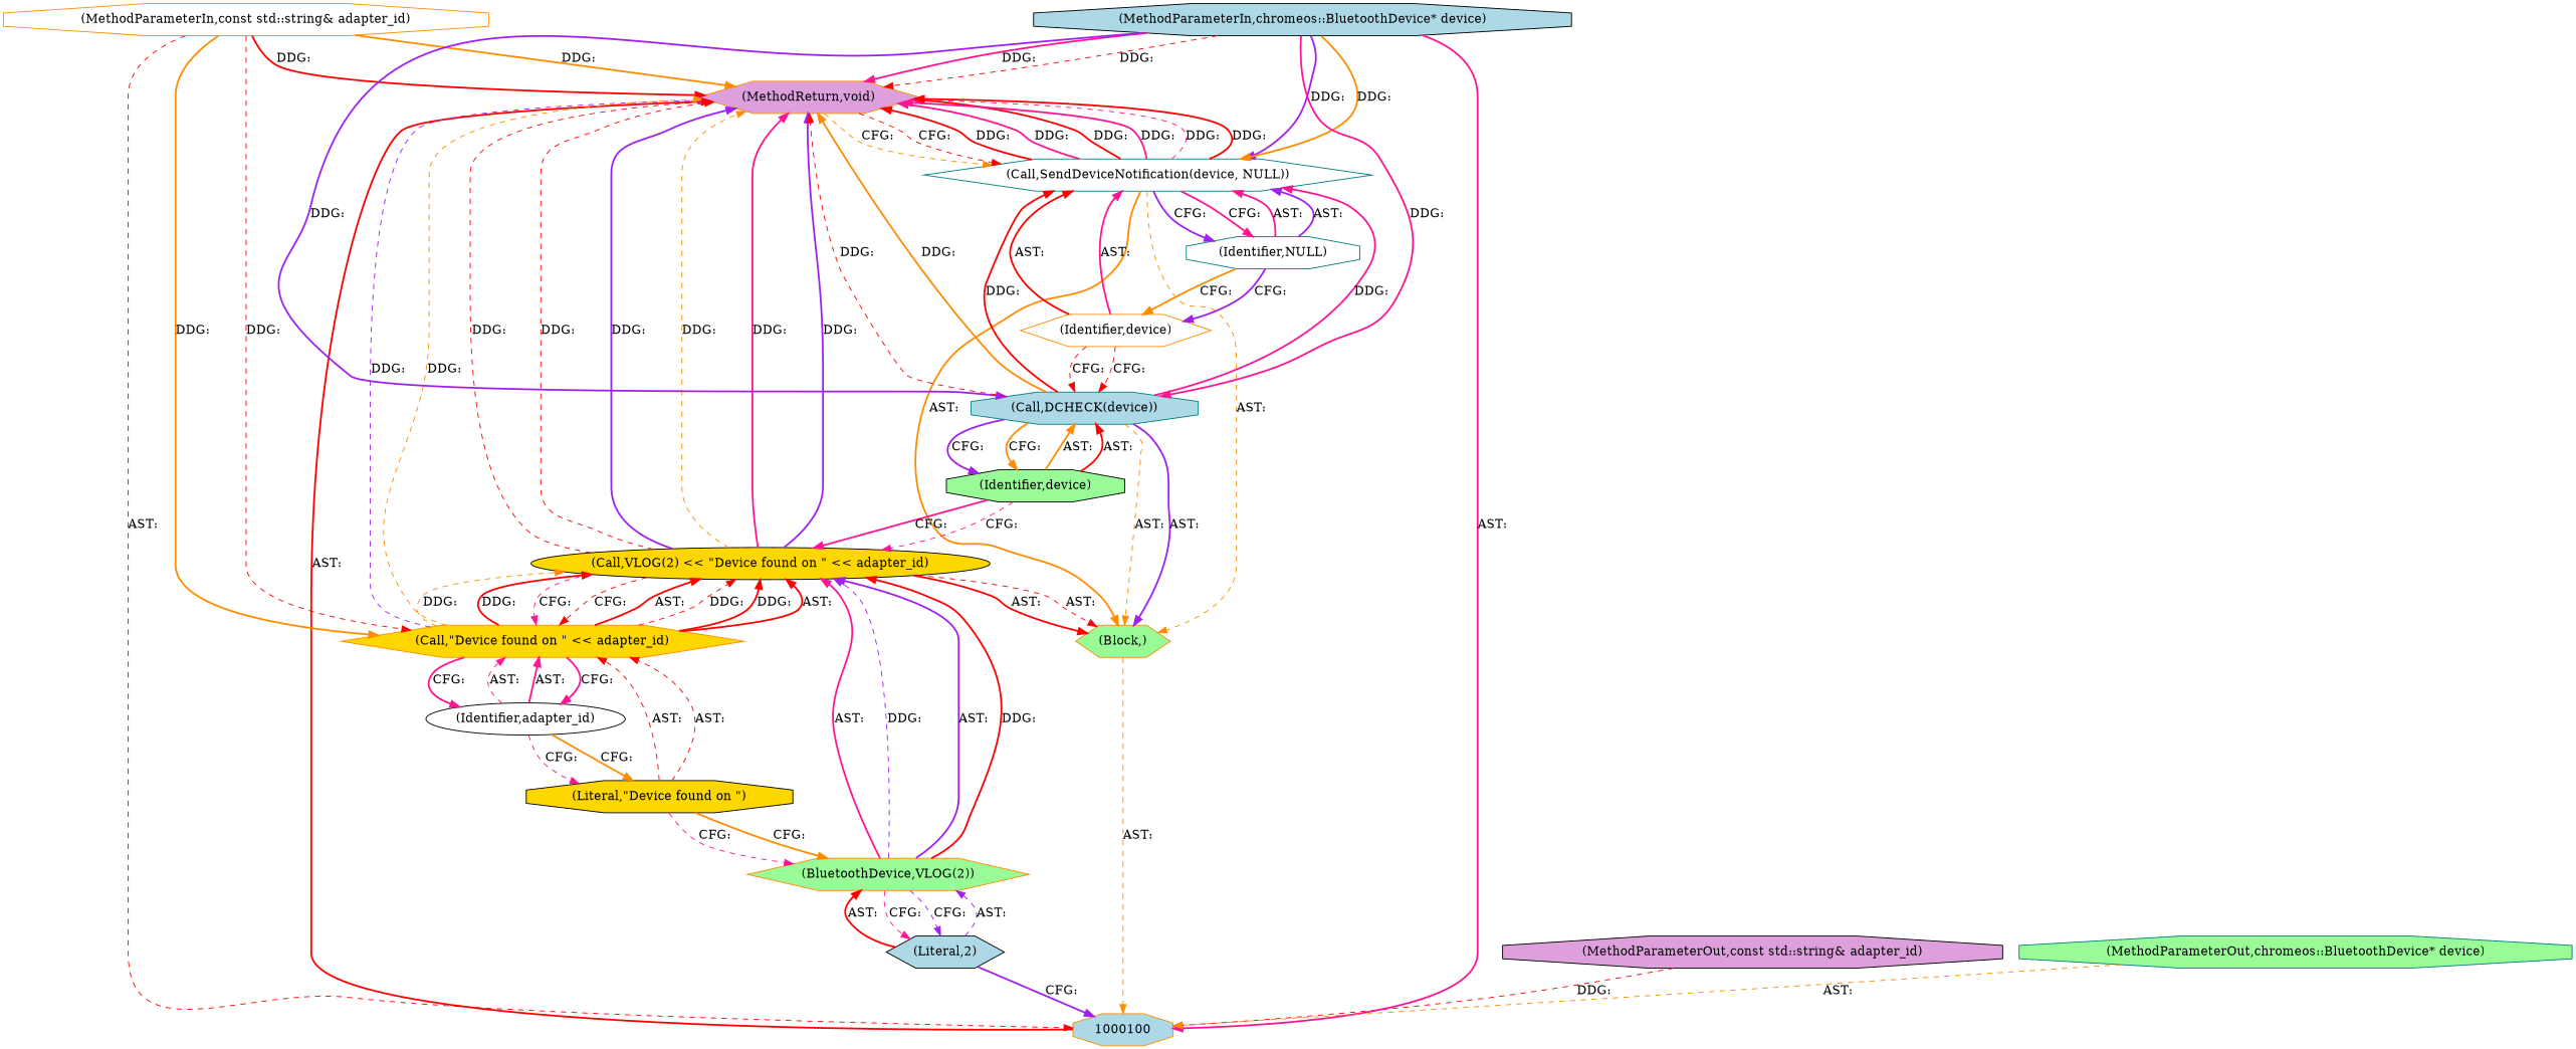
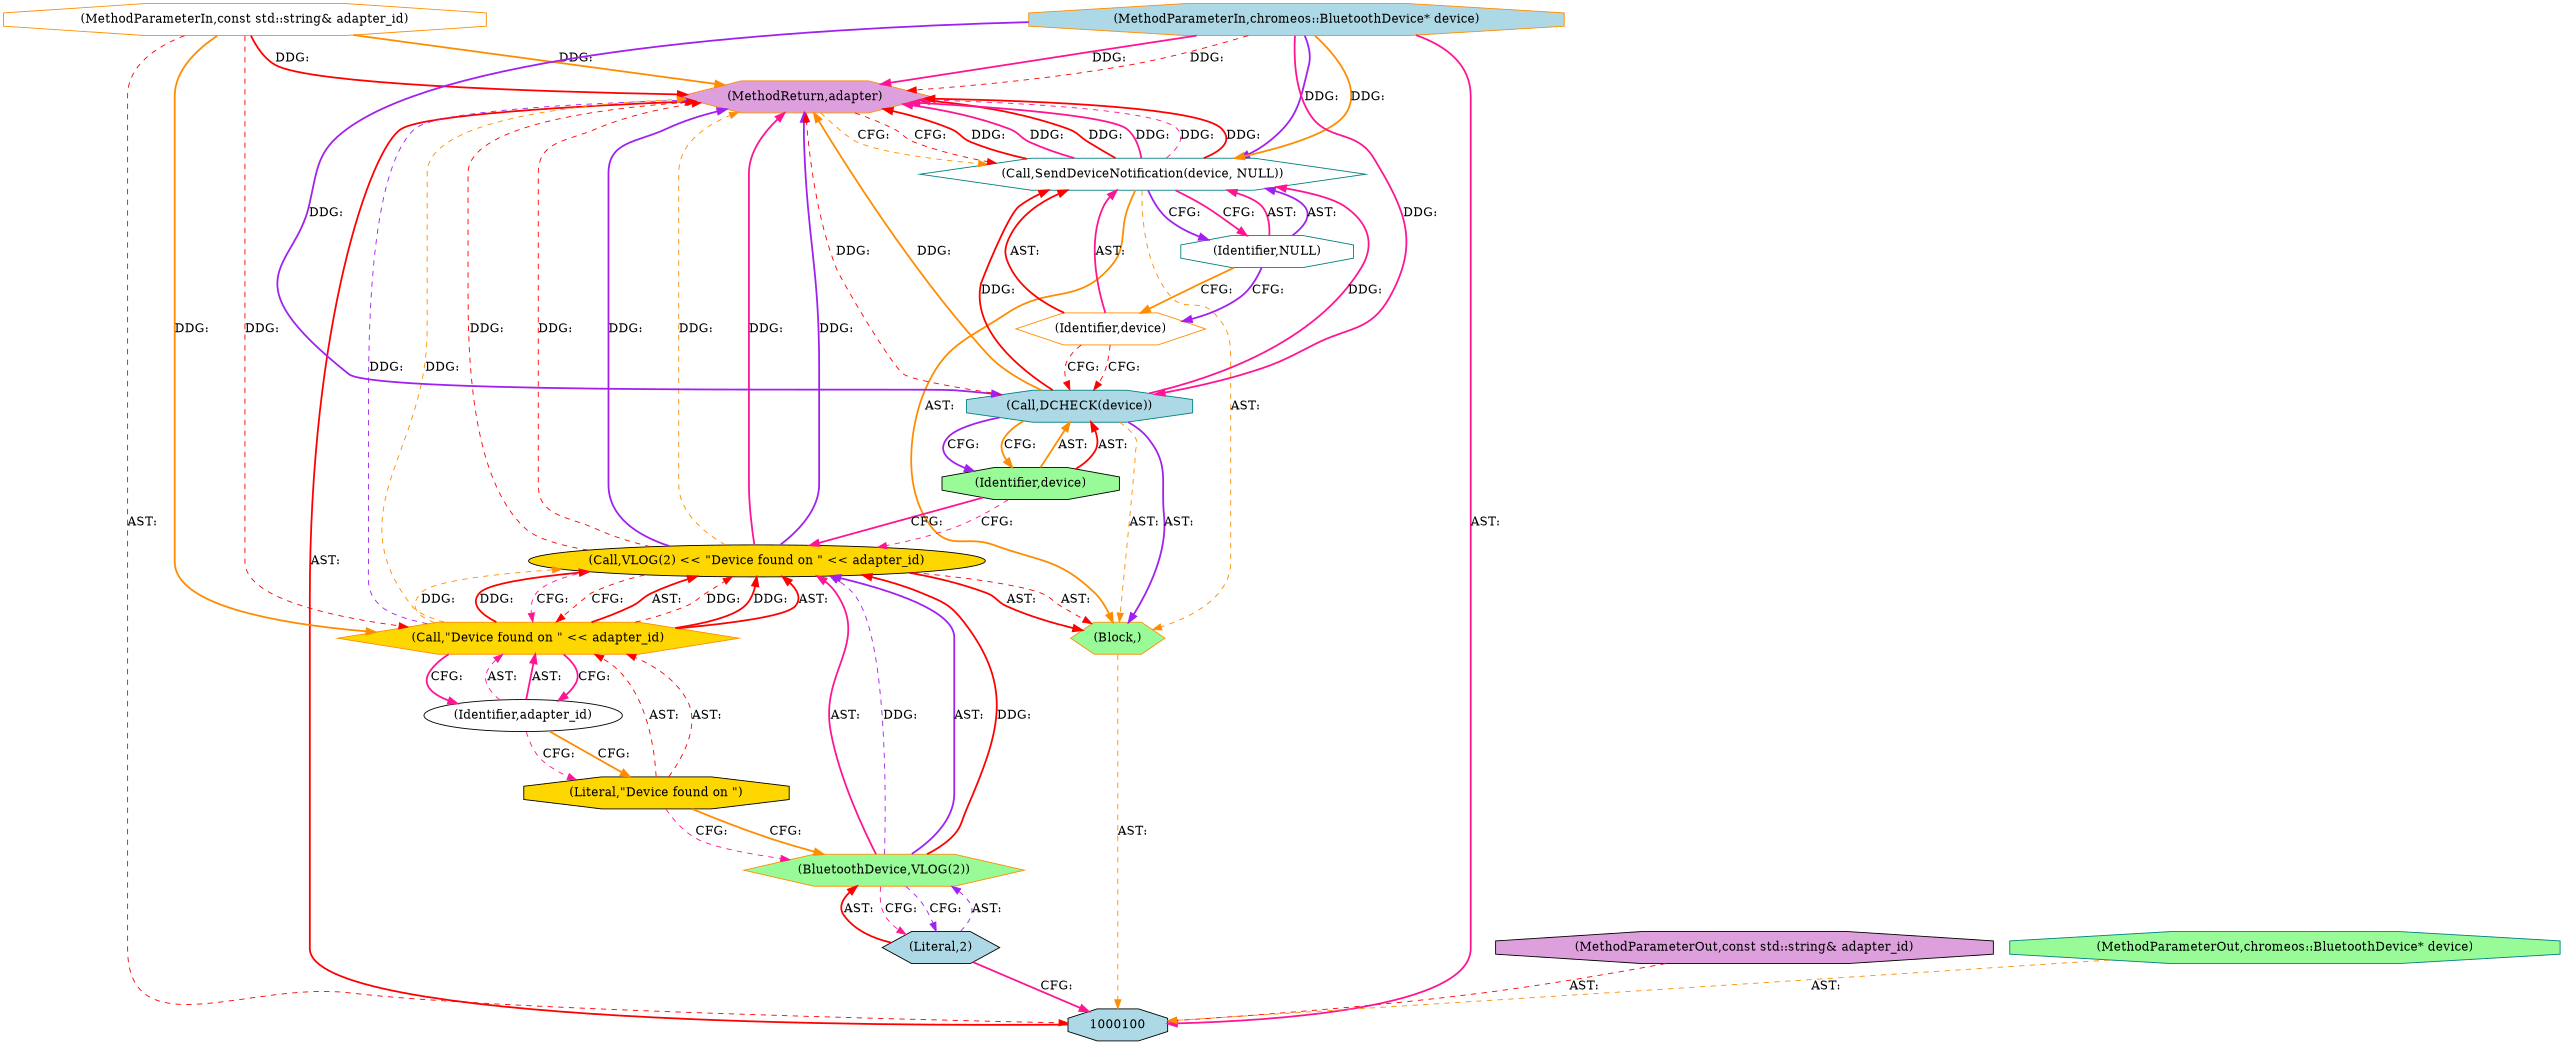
  digraph {
    node [color=darkorange fillcolor=white shape=octagon style=filled]
    edge [color=red style=bold]
-   n1 [fillcolor=plum label="(MethodReturn,void)" shape=hexagon]
+   n1 [fillcolor=plum label="(MethodReturn,adapter)" shape=hexagon]
    n2 [color=teal label="(Call,SendDeviceNotification(device, NULL))" shape=hexagon]
    n3 [fillcolor=palegreen label="(Block,)" shape=hexagon]
    n4 [color=teal label="(Identifier,NULL)"]
-   1000100 [fillcolor=lightblue]
+   1000100 [color=black fillcolor=lightblue]
    n6 [label="(MethodParameterIn,const std::string& adapter_id)"]
    n7 [fillcolor=gold label="(Call,\"Device found on \" << adapter_id)" shape=hexagon]
    n8 [color=black fillcolor=gold label="(Call,VLOG(2) << \"Device found on \" << adapter_id)" shape=ellipse]
    n9 [color=black label="(Identifier,adapter_id)" shape=ellipse]
    n10 [color=black fillcolor=plum label="(MethodParameterOut,const std::string& adapter_id)"]
-   n11 [color=black fillcolor=lightblue label="(MethodParameterIn,chromeos::BluetoothDevice* device)"]
+   n11 [fillcolor=lightblue label="(MethodParameterIn,chromeos::BluetoothDevice* device)"]
    n12 [color=teal fillcolor=lightblue label="(Call,DCHECK(device))"]
    n13 [color=black fillcolor=palegreen label="(Identifier,device)"]
    n14 [color=teal fillcolor=palegreen label="(MethodParameterOut,chromeos::BluetoothDevice* device)"]
    n15 [color=black fillcolor=gold label="(Literal,\"Device found on \")"]
    n16 [fillcolor=palegreen label="(BluetoothDevice,VLOG(2))" shape=hexagon]
    n17 [color=black fillcolor=lightblue label="(Literal,2)" shape=hexagon]
    n18 [label="(Identifier,device)" shape=hexagon]
    n1 -> n2 [color=darkorange label="CFG: " style=dashed]
    n1 -> n2 [label="CFG: " style=dashed]
    n2 -> n1 [label="DDG: "]
    n2 -> n1 [color=deeppink label="DDG: "]
    n2 -> n1 [label="DDG: "]
    n2 -> n1 [color=deeppink label="DDG: "]
    n2 -> n1 [color=deeppink label="DDG: " style=dashed]
    n2 -> n1 [label="DDG: "]
    n2 -> n3 [color=darkorange label="AST: "]
    n2 -> n3 [color=darkorange label="AST: " style=dashed]
    n2 -> n4 [color=purple label="CFG: "]
    n2 -> n4 [color=deeppink label="CFG: "]
    n3 -> 1000100 [color=darkorange label="AST: " style=dashed]
    n4 -> n2 [color=deeppink label="AST: "]
    n4 -> n2 [color=purple label="AST: "]
    n4 -> n18 [color=purple label="CFG: "]
    n4 -> n18 [color=darkorange label="CFG: "]
    1000100 -> n1 [label="AST: "]
    n6 -> n1 [label="DDG: "]
    n6 -> n1 [color=darkorange label="DDG: "]
    n6 -> 1000100 [label="AST: " style=dashed]
    n6 -> n7 [color=darkorange label="DDG: "]
    n6 -> n7 [label="DDG: " style=dashed]
    n7 -> n1 [color=purple label="DDG: " style=dashed]
    n7 -> n1 [color=darkorange label="DDG: " style=dashed]
    n7 -> n8 [label="AST: "]
    n7 -> n8 [label="DDG: " style=dashed]
    n7 -> n8 [label="DDG: "]
    n7 -> n8 [label="AST: "]
    n7 -> n8 [color=darkorange label="DDG: " style=dashed]
    n7 -> n8 [label="DDG: "]
    n7 -> n9 [color=deeppink label="CFG: "]
    n7 -> n9 [color=deeppink label="CFG: "]
    n8 -> n1 [label="DDG: " style=dashed]
    n8 -> n1 [label="DDG: " style=dashed]
    n8 -> n1 [color=purple label="DDG: "]
    n8 -> n1 [color=darkorange label="DDG: " style=dashed]
    n8 -> n1 [color=deeppink label="DDG: "]
    n8 -> n1 [color=purple label="DDG: "]
    n8 -> n3 [label="AST: "]
    n8 -> n3 [label="AST: " style=dashed]
    n8 -> n7 [label="CFG: " style=dashed]
    n8 -> n7 [color=deeppink label="CFG: " style=dashed]
    n9 -> n7 [color=deeppink label="AST: " style=dashed]
    n9 -> n7 [color=deeppink label="AST: "]
    n9 -> n15 [color=darkorange label="CFG: "]
    n9 -> n15 [color=deeppink label="CFG: " style=dashed]
-   n10 -> 1000100 [label="DDG: " style=dashed]
+   n10 -> 1000100 [label="AST: " style=dashed]
    n11 -> n1 [color=deeppink label="DDG: "]
    n11 -> n1 [label="DDG: " style=dashed]
    n11 -> n2 [color=purple label="DDG: "]
    n11 -> n2 [color=darkorange label="DDG: "]
    n11 -> 1000100 [color=deeppink label="AST: "]
    n11 -> n12 [color=purple label="DDG: "]
    n11 -> n12 [color=deeppink label="DDG: "]
    n12 -> n1 [label="DDG: " style=dashed]
    n12 -> n1 [color=darkorange label="DDG: "]
    n12 -> n2 [color=deeppink label="DDG: "]
    n12 -> n2 [label="DDG: "]
    n12 -> n3 [color=darkorange label="AST: " style=dashed]
    n12 -> n3 [color=purple label="AST: "]
    n12 -> n13 [color=purple label="CFG: "]
    n12 -> n13 [color=darkorange label="CFG: "]
    n13 -> n8 [color=deeppink label="CFG: "]
    n13 -> n8 [color=deeppink label="CFG: " style=dashed]
    n13 -> n12 [color=darkorange label="AST: "]
    n13 -> n12 [label="AST: "]
    n14 -> 1000100 [color=darkorange label="AST: " style=dashed]
    n15 -> n7 [label="AST: " style=dashed]
    n15 -> n7 [label="AST: " style=dashed]
    n15 -> n16 [color=darkorange label="CFG: "]
    n15 -> n16 [color=deeppink label="CFG: " style=dashed]
    n16 -> n8 [color=deeppink label="AST: "]
    n16 -> n8 [color=purple label="DDG: " style=dashed]
    n16 -> n8 [color=purple label="AST: "]
    n16 -> n8 [label="DDG: "]
    n16 -> n17 [color=deeppink label="CFG: " style=dashed]
    n16 -> n17 [color=purple label="CFG: " style=dashed]
-   n17 -> 1000100 [color=purple label="CFG: "]
+   n17 -> 1000100 [color=deeppink label="CFG: "]
    n17 -> n16 [color=purple label="AST: " style=dashed]
    n17 -> n16 [label="AST: "]
    n18 -> n2 [label="AST: "]
    n18 -> n2 [color=deeppink label="AST: "]
    n18 -> n12 [label="CFG: " style=dashed]
    n18 -> n12 [label="CFG: " style=dashed]
  }
